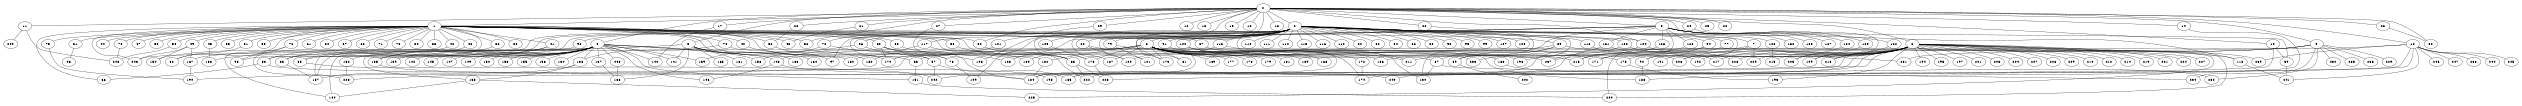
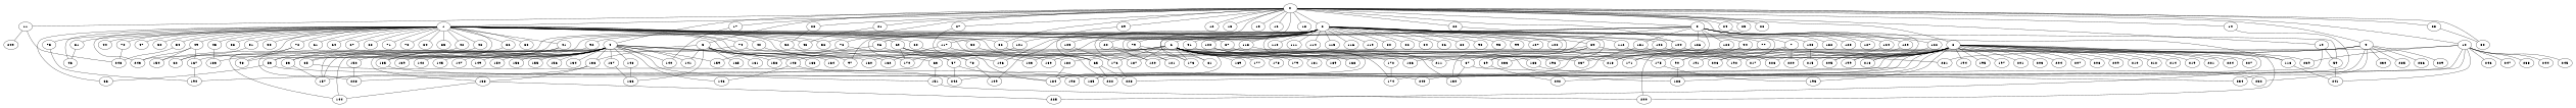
  graph {
    0
    1
    2
    3
    4
    5
    6
    7
    8
    9
    10
    11
    12
    13
    14
    15
    16
    17
    18
    19
    20
    21
    22
    23
    24
    25
    26
    27
    28
    29
    30
    32
    56
    104
    31
    33
    34
    35
    36
    37
    38
    39
    40
    41
    42
    43
    44
    45
    46
    47
    48
    49
    50
    51
    52
    53
    54
    55
    57
    58
    59
    60
    61
    62
    63
    64
    65
    66
    67
    68
    69
    70
    71
    72
    73
    74
    75
    176
    170
    243
    76
    77
    78
    79
    80
    81
    82
    83
    84
    85
    86
    87
    88
    89
    90
    91
    92
    93
    94
    95
    96
    97
    98
    99
    100
    101
    102
    103
    105
    106
    107
    108
    109
    110
    111
    112
    113
    114
    115
    116
    117
    118
    119
    120
    128
    130
    131
    132
    129
    121
    122
    123
    124
    125
    126
    127
    173
    171
    133
    134
    135
    136
    137
    138
    139
    140
    141
    142
    143
    144
    145
    146
    147
-   148 [label=448]
+   148
    149
    150
    151
    152
    153
    154
    155
    156
    157
    158
    159
    160
    161
    162
    163
    164
    165
    166
    167
    168
    169
    172
    174
    175
    177
    178
    179
    180
    181
    182
    183
    184
    185
    186
    187
    188
    189
    190
    191
    220
    192
    193
    194
    195
    196
    197
    198
    199
    200
    201
    202
    203
    204
    205
    206
    207
    208
    209
    210
    211
    212
    213
    214
    215
    217
    218
    219
    221
    222
    223
    224
    225
    226
    227
    228
    229
    230
    231
    232
    233
    234
    235
    236
    237
    238
    239
    240
    241
    242
    244
    245
    246
    247
    248
    249
    0 -- 1
    0 -- 2
    0 -- 3
    0 -- 4
    0 -- 5
    0 -- 6
    0 -- 7
    0 -- 8
    0 -- 9
    0 -- 10
    0 -- 11
    0 -- 12
    0 -- 13
    0 -- 14
    0 -- 15
    0 -- 16
    0 -- 17
    0 -- 18
    0 -- 19
    0 -- 20
    0 -- 21
    0 -- 22
    0 -- 23
    0 -- 24
    0 -- 25
    0 -- 26
    0 -- 27
    0 -- 28
    0 -- 29
    0 -- 30
    0 -- 32
    0 -- 56
    0 -- 104
    1 -- 32
    1 -- 56
    1 -- 31
    1 -- 33
    1 -- 34
    1 -- 35
    1 -- 36
    1 -- 37
    1 -- 38
    1 -- 39
    1 -- 40
    1 -- 41
    1 -- 42
    1 -- 43
    1 -- 44
    1 -- 45
+   1 -- 46
    1 -- 47
    1 -- 48
    1 -- 49
    1 -- 50
    1 -- 51
    1 -- 52
    1 -- 53
    1 -- 54
    1 -- 55
    1 -- 57
    1 -- 58
    1 -- 59
    1 -- 60
    1 -- 61
    1 -- 62
    1 -- 63
    1 -- 64
    1 -- 65
    1 -- 66
    1 -- 67
    1 -- 68
    1 -- 69
    1 -- 70
    1 -- 71
    1 -- 72
    1 -- 73
    1 -- 74
    1 -- 75
    1 -- 176
    1 -- 170
    1 -- 243
    2 -- 104
    2 -- 76
    2 -- 77
    2 -- 78
    2 -- 79
    2 -- 80
    2 -- 81
    2 -- 82
    2 -- 83
    2 -- 84
    2 -- 85
    2 -- 86
    2 -- 87
    2 -- 88
    2 -- 89
    2 -- 90
    2 -- 91
    2 -- 92
    2 -- 93
    2 -- 94
    2 -- 95
    2 -- 96
    2 -- 97
    2 -- 98
    2 -- 99
    2 -- 100
    2 -- 101
    2 -- 102
    2 -- 103
    2 -- 105
    2 -- 106
    2 -- 107
    2 -- 108
    2 -- 109
    2 -- 110
    2 -- 111
    2 -- 112
    2 -- 113
    2 -- 114
    2 -- 115
    2 -- 116
    2 -- 117
    2 -- 118
    2 -- 119
    2 -- 120
    3 -- 128
    3 -- 130
    3 -- 131
    3 -- 132
    3 -- 129
    3 -- 121
    3 -- 122
    3 -- 123
    3 -- 124
    3 -- 125
    3 -- 126
    3 -- 127
    3 -- 173
    3 -- 171
    4 -- 133
    4 -- 134
    4 -- 135
    4 -- 136
    4 -- 137
    4 -- 138
    4 -- 139
    4 -- 140
    4 -- 141
    4 -- 142
    4 -- 143
    4 -- 144
    4 -- 145
    4 -- 146
    4 -- 147
    4 -- 148
    4 -- 149
    4 -- 150
    4 -- 151
    4 -- 152
    4 -- 153
    4 -- 154
    4 -- 155
    4 -- 156
    4 -- 157
    4 -- 158
    4 -- 159
    4 -- 160
    5 -- 141
    5 -- 161
    5 -- 162
    5 -- 163
    5 -- 164
    5 -- 165
    5 -- 166
    5 -- 167
    6 -- 176
    6 -- 170
    6 -- 81
    6 -- 173
    6 -- 171
    6 -- 168
    6 -- 169
    6 -- 172
    6 -- 174
    6 -- 175
    6 -- 177
    6 -- 178
    6 -- 179
    6 -- 180
    6 -- 181
    6 -- 182
    6 -- 183
    6 -- 184
    6 -- 185
    6 -- 186
    6 -- 187
    6 -- 188
    6 -- 189
    7 -- 190
    7 -- 191
    7 -- 220
    8 -- 118
    8 -- 220
    8 -- 192
    8 -- 193
    8 -- 194
    8 -- 195
    8 -- 196
    8 -- 197
    8 -- 198
    8 -- 199
    8 -- 200
    8 -- 201
-   8 -- 63
+   8 -- 202
    8 -- 203
    8 -- 204
    8 -- 205
    8 -- 206
    8 -- 207
    8 -- 208
    8 -- 209
    8 -- 210
    8 -- 211
    8 -- 212
    8 -- 213
    8 -- 214
    8 -- 215
    8 -- 217
    8 -- 218
    8 -- 219
    8 -- 221
    8 -- 222
    8 -- 223
    8 -- 224
    8 -- 225
    8 -- 226
    8 -- 227
    8 -- 228
    9 -- 229
    9 -- 230
    9 -- 231
    9 -- 232
    9 -- 233
    9 -- 234
    9 -- 235
    9 -- 236
    9 -- 237
    10 -- 243
    10 -- 238
    10 -- 239
    10 -- 240
    10 -- 241
    10 -- 242
    10 -- 244
    10 -- 245
    10 -- 246
    10 -- 247
    11 -- 248
    11 -- 249
    14 -- 188
    17 -- 140
    19 -- 59
    19 -- 174
    20 -- 120
    20 -- 173
    21 -- 43
    22 -- 186
    23 -- 30
    24 -- 206
    27 -- 182
    28 -- 52
    29 -- 65
    32 -- 187
    104 -- 185
    104 -- 226
    31 -- 46
    36 -- 83
    37 -- 237
    39 -- 87
    39 -- 89
    39 -- 160
    39 -- 239
    40 -- 57
    41 -- 85
    41 -- 135
    42 -- 228
    45 -- 133
    48 -- 53
    49 -- 243
    49 -- 154
    49 -- 167
    51 -- 62
    52 -- 97
    53 -- 66
    53 -- 184
    54 -- 248
    57 -- 185
    57 -- 242
    58 -- 65
    59 -- 241
    60 -- 180
    63 -- 151
    65 -- 222
    65 -- 223
    69 -- 170
    69 -- 123
    69 -- 184
    69 -- 233
    70 -- 248
    72 -- 98
    72 -- 144
    74 -- 136
    74 -- 213
    75 -- 190
    176 -- 223
    76 -- 78
    76 -- 159
    77 -- 90
    78 -- 109
    79 -- 121
    79 -- 211
    83 -- 157
    85 -- 242
    87 -- 130
    87 -- 234
    89 -- 202
    90 -- 188
    91 -- 130
    92 -- 157
    94 -- 175
    94 -- 200
    96 -- 106
    96 -- 158
    100 -- 196
    100 -- 211
    101 -- 143
    102 -- 231
    102 -- 237
    103 -- 215
    105 -- 176
    112 -- 192
    113 -- 120
    113 -- 206
    117 -- 162
    117 -- 222
    118 -- 241
    128 -- 171
    131 -- 184
    131 -- 217
    129 -- 199
    122 -- 218
    124 -- 205
    126 -- 213
    135 -- 198
    136 -- 138
    136 -- 157
    137 -- 166
    138 -- 144
    138 -- 225
    143 -- 146
    143 -- 240
    148 -- 166
    151 -- 200
    152 -- 228
    167 -- 190
    172 -- 174
    175 -- 193
    182 -- 184
    183 -- 232
  }
